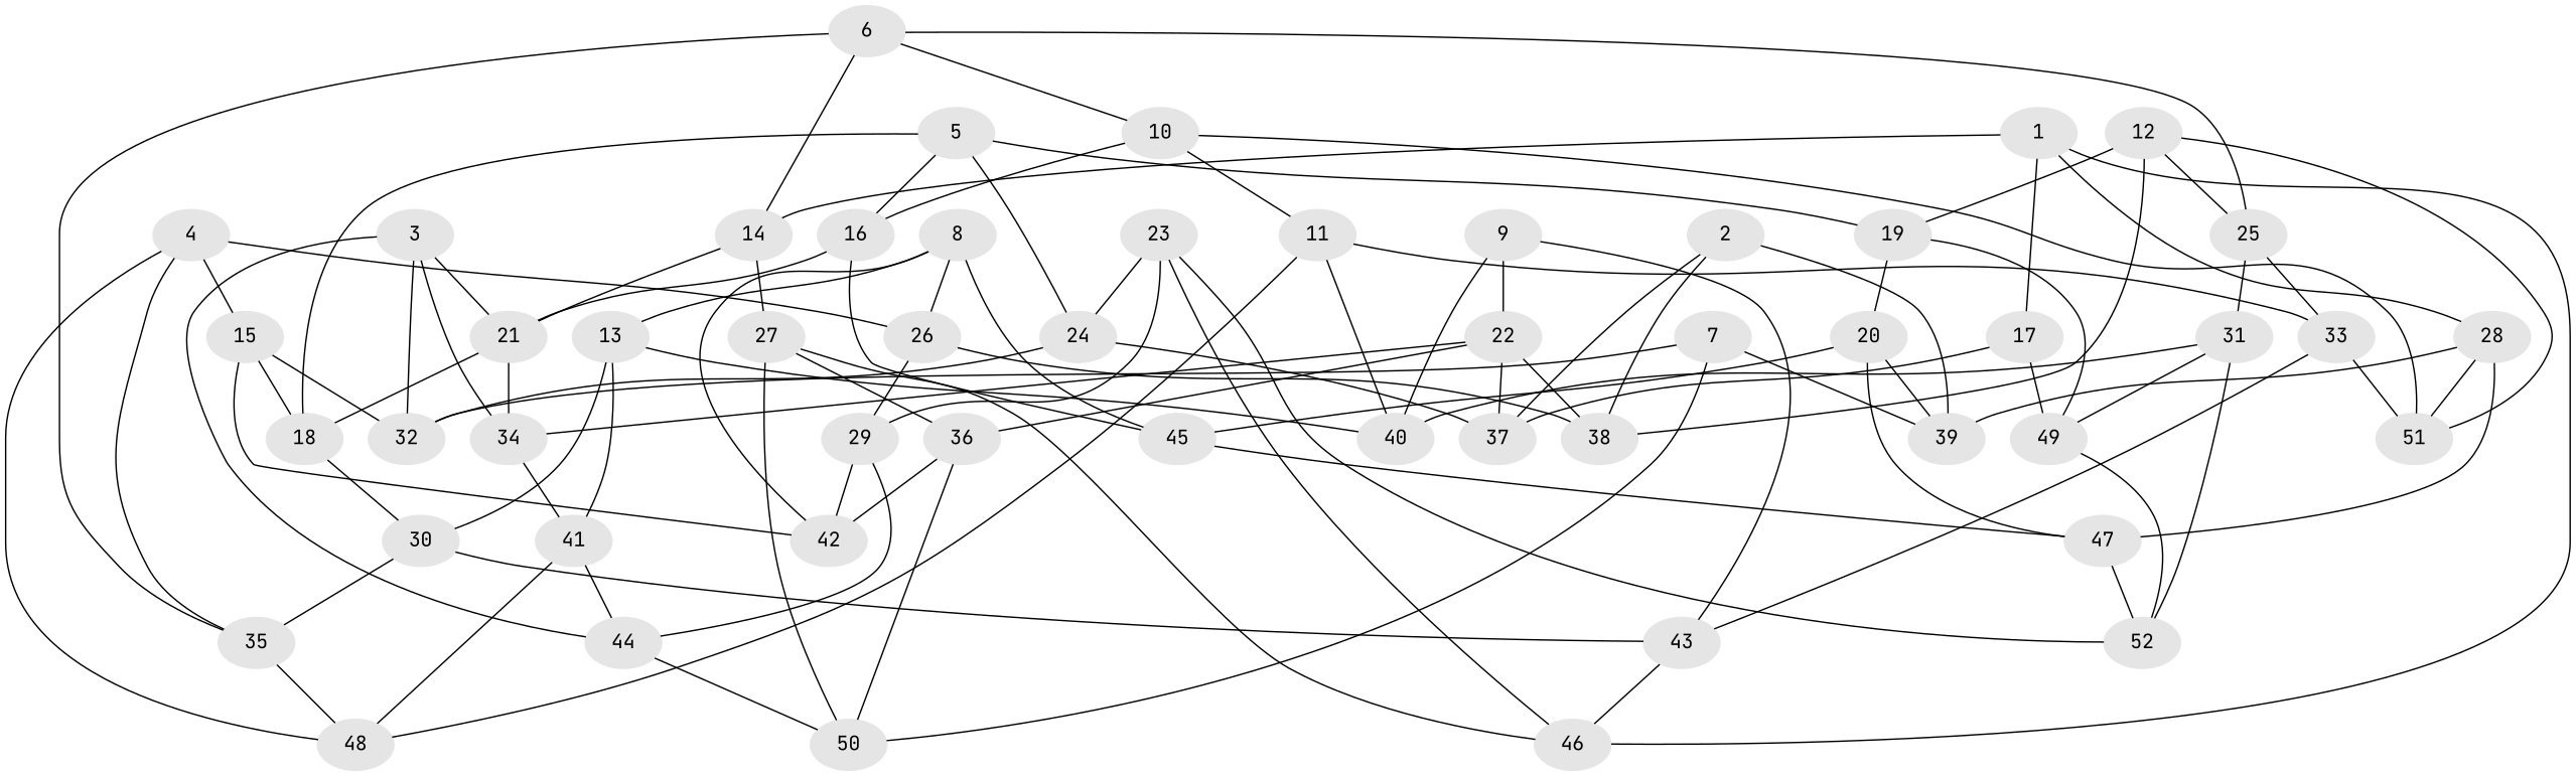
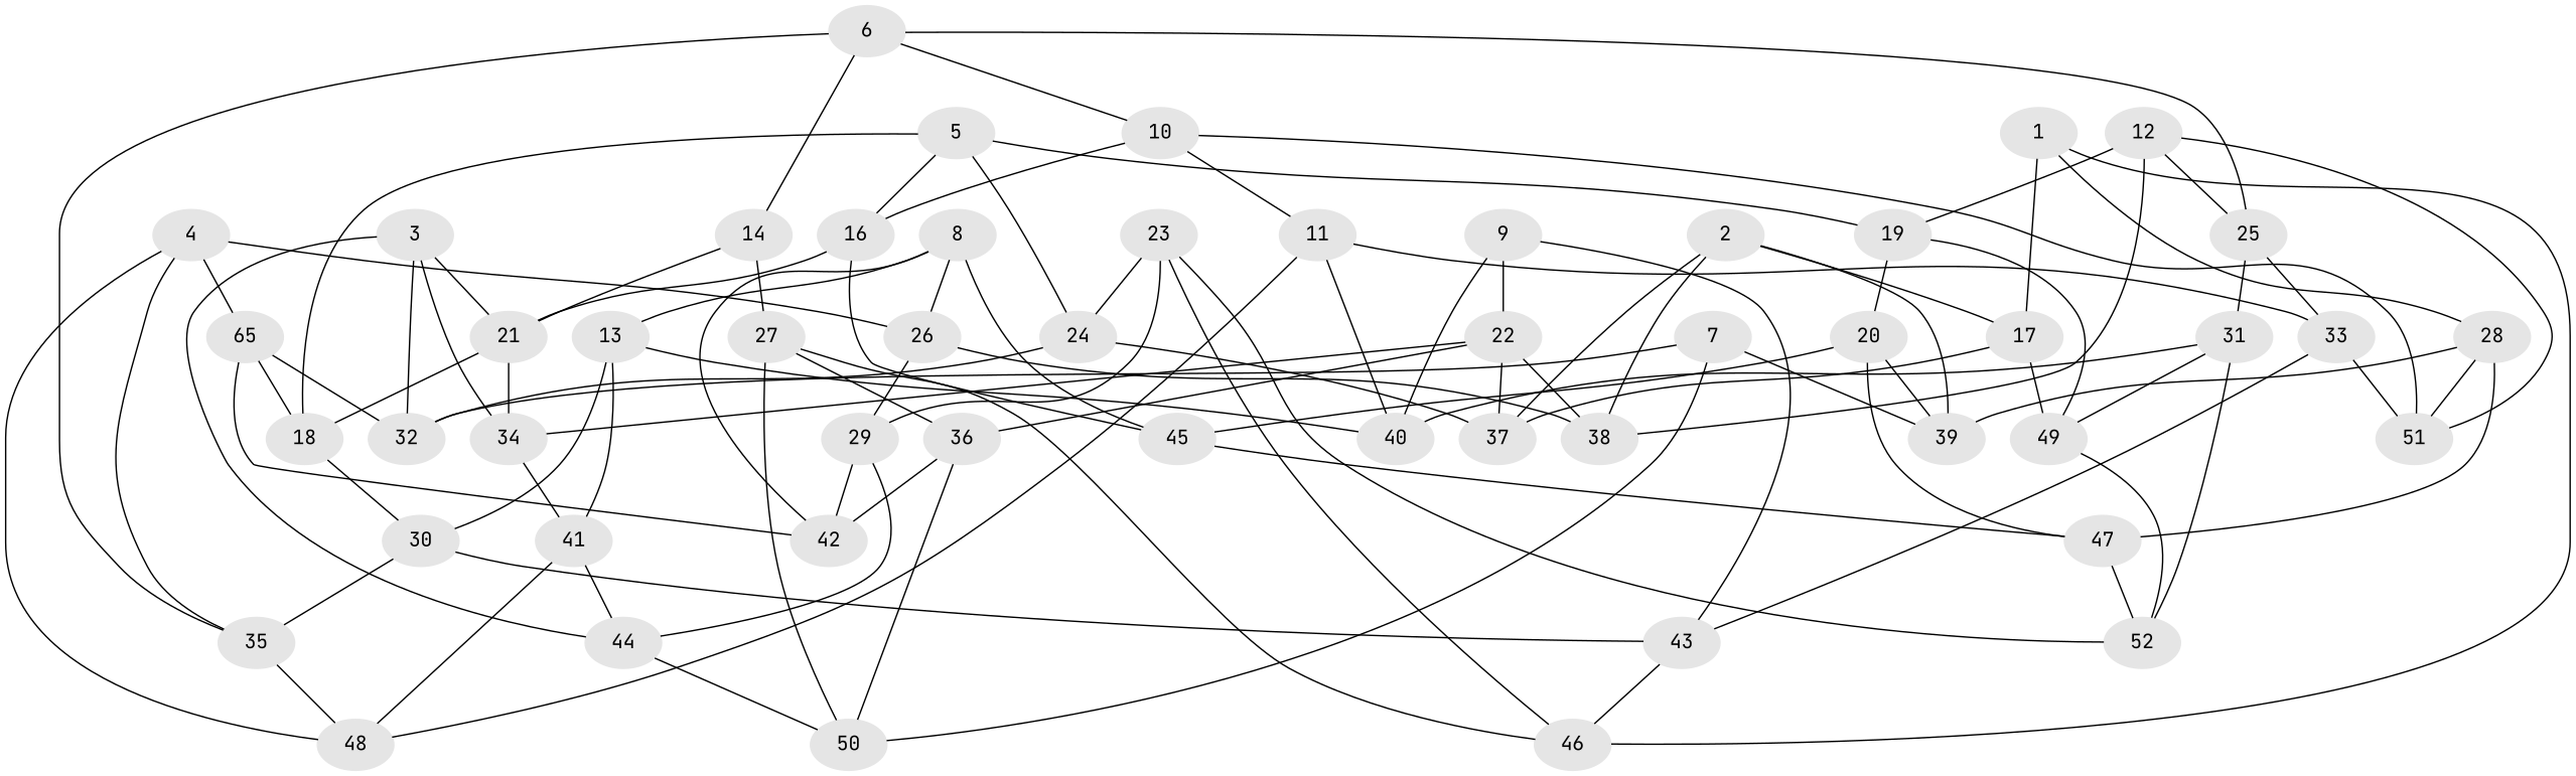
  graph {
    fontname="JetBrains Mono"
    node [color=gray90 fontname="JetBrains Mono" style=filled]
    edge [fontname="JetBrains Mono"]
    1
    14
    17
    28
    46
    21
    27
    37
    49
    39
    51
    47
    2
    38
    3
    32
    34
    44
    18
    41
    50
    4
-   15
+   15 [label=65]
    26
    35
    48
    42
    29
    5
    16
    19
    24
    45
    30
    20
    6
    10
    25
    11
    33
    31
    7
    8
    13
    40
    9
    22
    43
    36
    12
    52
    23
-   1 -- 14
    1 -- 17
    1 -- 28
    1 -- 46
    14 -- 21
    14 -- 27
    17 -- 37
    17 -- 49
    28 -- 39
    28 -- 51
    28 -- 47
    21 -- 34
    21 -- 18
    27 -- 46
    27 -- 50
    27 -- 36
    49 -- 52
    47 -- 52
+   2 -- 17
    2 -- 37
    2 -- 39
    2 -- 38
    3 -- 21
    3 -- 32
    3 -- 34
    3 -- 44
    34 -- 41
    44 -- 50
    18 -- 30
    41 -- 44
    41 -- 48
    4 -- 15
    4 -- 26
    4 -- 35
    4 -- 48
    15 -- 32
    15 -- 18
    15 -- 42
    26 -- 38
    26 -- 29
    35 -- 48
    29 -- 44
    29 -- 42
    5 -- 18
    5 -- 16
    5 -- 19
    5 -- 24
    16 -- 21
    16 -- 45
    19 -- 49
    19 -- 20
    24 -- 37
    24 -- 32
    45 -- 47
    30 -- 35
    30 -- 43
    20 -- 39
    20 -- 47
    20 -- 45
    6 -- 14
    6 -- 35
    6 -- 10
    6 -- 25
    10 -- 51
    10 -- 16
    10 -- 11
    25 -- 33
    25 -- 31
    11 -- 48
    11 -- 33
    11 -- 40
    33 -- 51
    33 -- 43
    31 -- 49
    31 -- 40
    31 -- 52
    7 -- 39
    7 -- 32
    7 -- 50
    8 -- 26
    8 -- 42
    8 -- 45
    8 -- 13
    13 -- 41
    13 -- 30
    13 -- 40
    9 -- 40
    9 -- 22
    9 -- 43
    22 -- 37
    22 -- 38
    22 -- 34
    22 -- 36
    43 -- 46
    36 -- 50
    36 -- 42
    12 -- 51
    12 -- 38
    12 -- 19
    12 -- 25
    23 -- 46
    23 -- 29
    23 -- 24
    23 -- 52
  }
